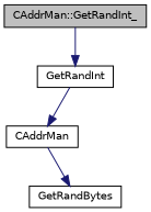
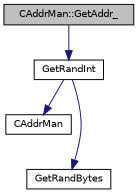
  digraph {
    rankdir=TB
    node [color=black fillcolor=white fontname=Helvetica fontsize=10 shape=record style=filled]
    edge [color=midnightblue fontname=Helvetica fontsize=10 labelfontname=Helvetica labelfontsize=10 style=solid]
-   n1 [fillcolor=grey75 fontcolor=black height=0.2 label="CAddrMan::GetRandInt_" width=0.4]
+   n1 [fillcolor=grey75 fontcolor=black height=0.2 label="CAddrMan::GetAddr_" width=0.4]
    n2 [height=0.2 label=GetRandInt width=0.4]
    n3 [height=0.2 label=CAddrMan width=0.4]
    n4 [height=0.2 label=GetRandBytes width=0.4]
    n1 -> n2
    n2 -> n3
-   n3 -> n4
+   n2 -> n4
  }
